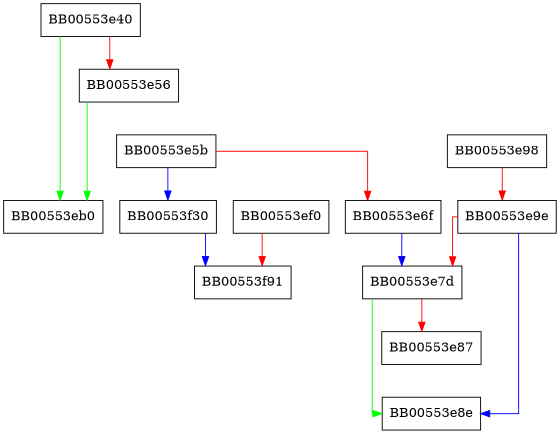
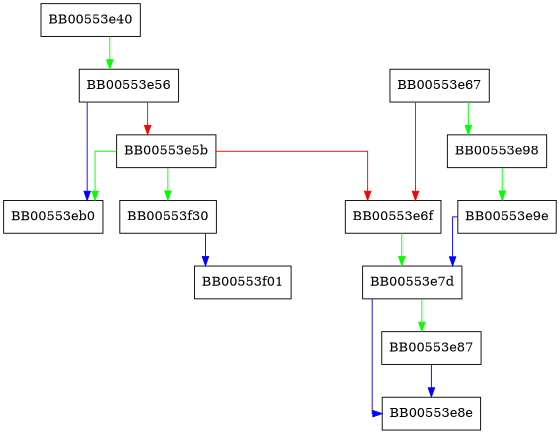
  digraph {
    splines=ortho
    node [shape=box]
    edge [color=red]
    BB00553e40
    BB00553eb0
    BB00553e56
    BB00553e5b
    BB00553f30
    BB00553e6f
-   BB00553f01 [label=BB00553f91]
+   BB00553f01
+   BB00553e67
    BB00553e98
    BB00553e9e
    BB00553e7d
-   BB00553ef0
    BB00553e8e
    BB00553e87
-   BB00553e40 -> BB00553eb0 [color=green]
-   BB00553e40 -> BB00553e56
-   BB00553e56 -> BB00553eb0 [color=green]
-   BB00553e5b -> BB00553f30 [color=blue]
+   BB00553e5b -> BB00553eb0 [color=green]
+   BB00553e40 -> BB00553e56 [color=green]
+   BB00553e56 -> BB00553eb0 [color=blue]
+   BB00553e56 -> BB00553e5b
+   BB00553e5b -> BB00553f30 [color=green]
    BB00553e5b -> BB00553e6f
    BB00553f30 -> BB00553f01 [color=blue]
-   BB00553e6f -> BB00553e7d [color=blue]
-   BB00553e98 -> BB00553e9e
-   BB00553e9e -> BB00553e7d
-   BB00553e7d -> BB00553e8e [color=green]
-   BB00553e7d -> BB00553e87
-   BB00553ef0 -> BB00553f01
-   BB00553e9e -> BB00553e8e [color=blue]
+   BB00553e6f -> BB00553e7d [color=green]
+   BB00553e67 -> BB00553e6f
+   BB00553e67 -> BB00553e98 [color=green]
+   BB00553e98 -> BB00553e9e [color=green]
+   BB00553e9e -> BB00553e7d [color=blue]
+   BB00553e7d -> BB00553e8e [color=blue]
+   BB00553e7d -> BB00553e87 [color=green]
+   BB00553e87 -> BB00553e8e [color=blue]
  }
